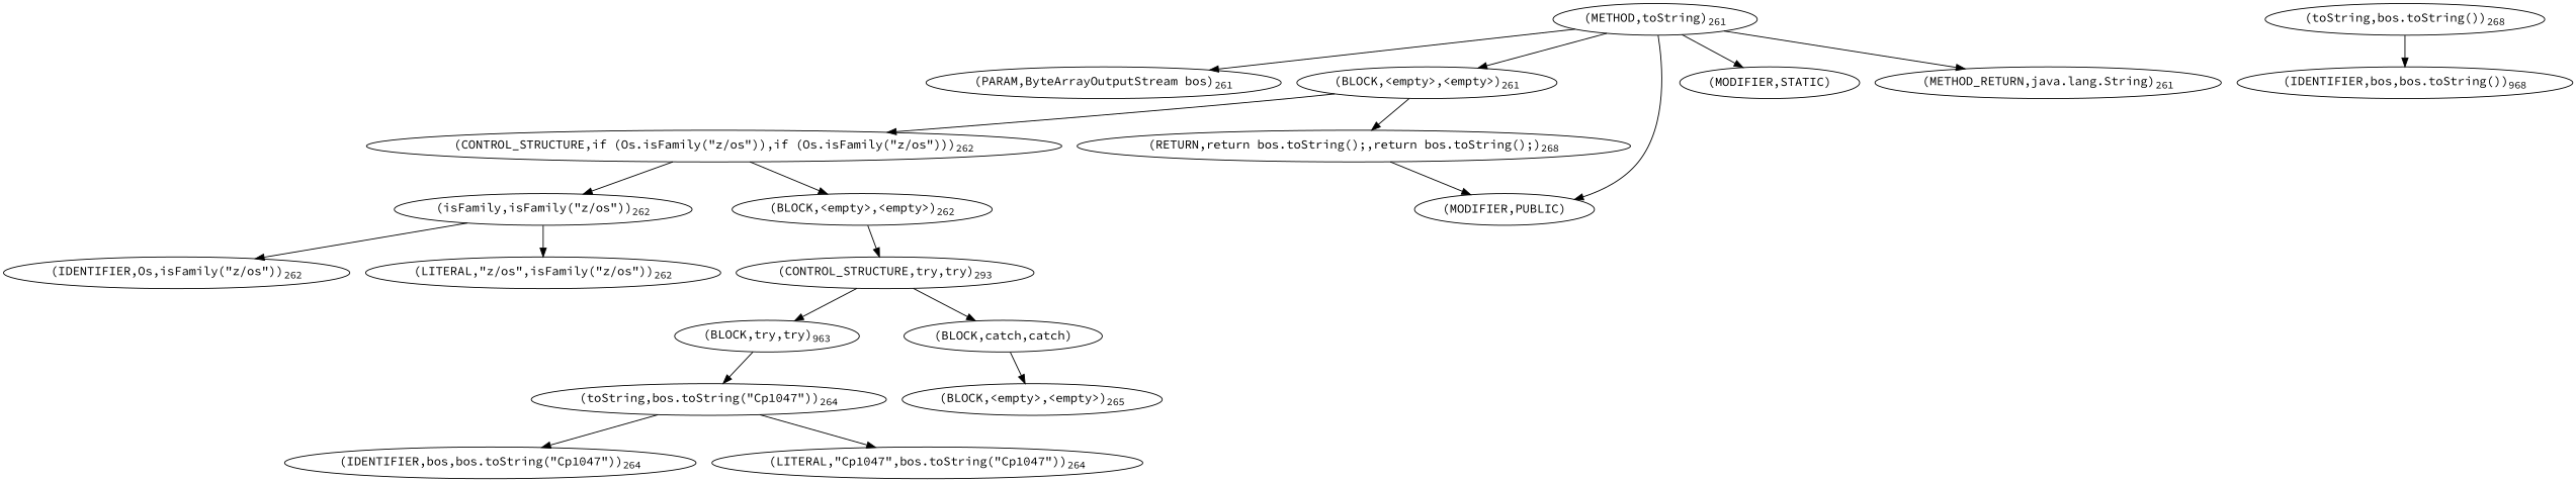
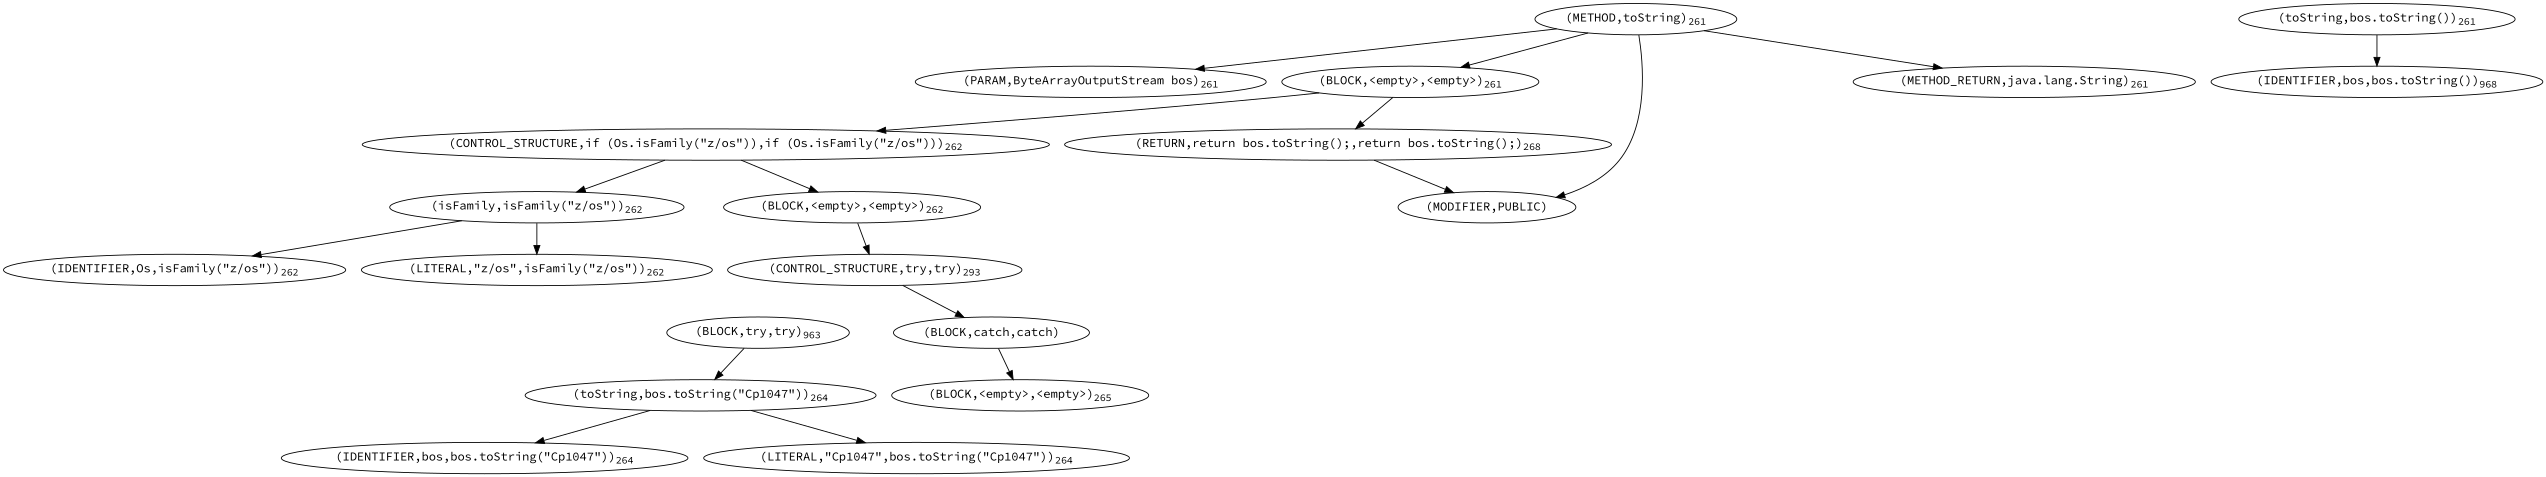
  digraph {
    fontname="Source Code Pro"
    node [fontname="Source Code Pro"]
    edge [fontname="Source Code Pro"]
    n1 [label=<(METHOD,toString)<SUB>261</SUB>>]
    n2 [label=<(PARAM,ByteArrayOutputStream bos)<SUB>261</SUB>>]
    n3 [label=<(BLOCK,&lt;empty&gt;,&lt;empty&gt;)<SUB>261</SUB>>]
    n4 [label=<(MODIFIER,PUBLIC)>]
-   n5 [label=<(MODIFIER,STATIC)>]
    n6 [label=<(METHOD_RETURN,java.lang.String)<SUB>261</SUB>>]
    n7 [label=<(CONTROL_STRUCTURE,if (Os.isFamily(&quot;z/os&quot;)),if (Os.isFamily(&quot;z/os&quot;)))<SUB>262</SUB>>]
    n8 [label=<(RETURN,return bos.toString();,return bos.toString();)<SUB>268</SUB>>]
    n9 [label=<(isFamily,isFamily(&quot;z/os&quot;))<SUB>262</SUB>>]
    n10 [label=<(BLOCK,&lt;empty&gt;,&lt;empty&gt;)<SUB>262</SUB>>]
    n11 [label=<(IDENTIFIER,Os,isFamily(&quot;z/os&quot;))<SUB>262</SUB>>]
    n12 [label=<(LITERAL,&quot;z/os&quot;,isFamily(&quot;z/os&quot;))<SUB>262</SUB>>]
    n13 [label=<(CONTROL_STRUCTURE,try,try)<SUB>293</SUB>>]
    n14 [label=<(BLOCK,try,try)<SUB>963</SUB>>]
    n15 [label=<(BLOCK,catch,catch)>]
    n16 [label=<(toString,bos.toString(&quot;Cp1047&quot;))<SUB>264</SUB>>]
    n17 [label=<(BLOCK,&lt;empty&gt;,&lt;empty&gt;)<SUB>265</SUB>>]
    n18 [label=<(IDENTIFIER,bos,bos.toString(&quot;Cp1047&quot;))<SUB>264</SUB>>]
    n19 [label=<(LITERAL,&quot;Cp1047&quot;,bos.toString(&quot;Cp1047&quot;))<SUB>264</SUB>>]
-   n20 [label=<(toString,bos.toString())<SUB>268</SUB>>]
+   n20 [label=<(toString,bos.toString())<SUB>261</SUB>>]
    n21 [label=<(IDENTIFIER,bos,bos.toString())<SUB>968</SUB>>]
    n1 -> n2
    n1 -> n3
    n1 -> n4
-   n1 -> n5
    n1 -> n6
    n3 -> n7
    n3 -> n8
    n7 -> n9
    n7 -> n10
    n8 -> n4
    n9 -> n11
    n9 -> n12
    n10 -> n13
-   n13 -> n14
    n13 -> n15
    n14 -> n16
    n15 -> n17
    n16 -> n18
    n16 -> n19
    n20 -> n21
  }
